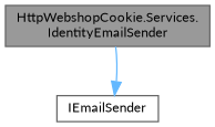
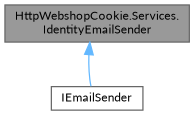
  digraph {
    fontname=Lato
    node [color=gray40 fontname=Lato fontsize=10 shape=box style=filled]
    n1 [fillcolor=grey60 fontcolor=black height=0.2 label="HttpWebshopCookie.Services.\lIdentityEmailSender" width=0.4]
    n2 [fillcolor=white height=0.2 label=IEmailSender width=0.4]
-   n2 -> n1 [color=steelblue1 dir=back fontname=Lato fontsize=10 labelfontname=Helvetica labelfontsize=10 style=solid]
+   n1 -> n2 [color=steelblue1 dir=back fontname=Lato fontsize=10 labelfontname=Helvetica labelfontsize=10 style=solid]
  }
